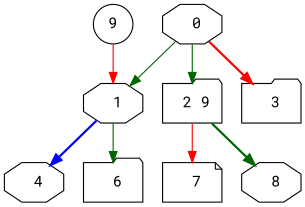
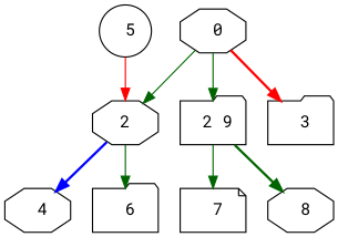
  digraph {
    fontname="Roboto Mono"
    node [fontname="Roboto Mono" shape=octagon]
    edge [color=darkgreen fontname="Roboto Mono" style=solid]
    " 0"
-   " 1"
+   " 1" [label=2]
    " 2 9" [shape=folder]
    " 3" [shape=folder]
    " 4"
    " 6" [shape=folder]
    " 7" [shape=note]
    " 8"
-   " 5" [shape=circle label=9]
+   " 5" [shape=circle]
    " 0" -> " 1"
    " 0" -> " 2 9"
    " 0" -> " 3" [color=red style=bold]
    " 1" -> " 4" [color=blue style=bold]
    " 1" -> " 6"
-   " 2 9" -> " 7" [color=red]
+   " 2 9" -> " 7"
    " 2 9" -> " 8" [style=bold]
    " 5" -> " 1" [color=red]
  }
